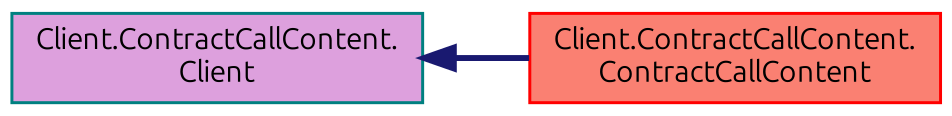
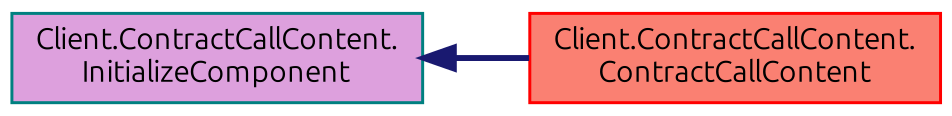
  digraph {
    rankdir=LR
    fontname=Ubuntu
    node [fontname=Ubuntu fontsize=10 shape=record style=filled]
-   n1 [color=teal fillcolor=plum fontcolor=black height=0.2 label="Client.ContractCallContent.\lClient" width=0.4]
+   n1 [color=teal fillcolor=plum fontcolor=black height=0.2 label="Client.ContractCallContent.\lInitializeComponent" width=0.4]
    n2 [color=red fillcolor=salmon height=0.2 label="Client.ContractCallContent.\lContractCallContent" width=0.4]
    n1 -> n2 [color=midnightblue dir=back fontname=Ubuntu fontsize=10 labelfontname=Helvetica labelfontsize=10 style=bold]
  }
